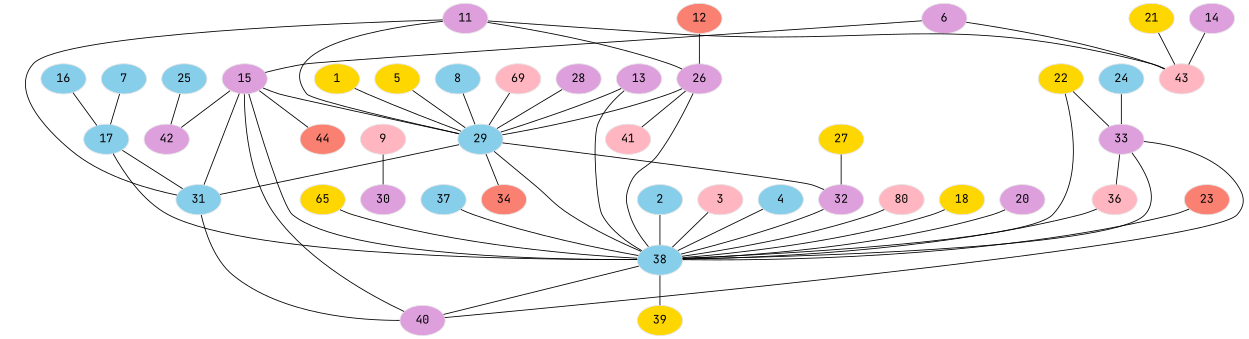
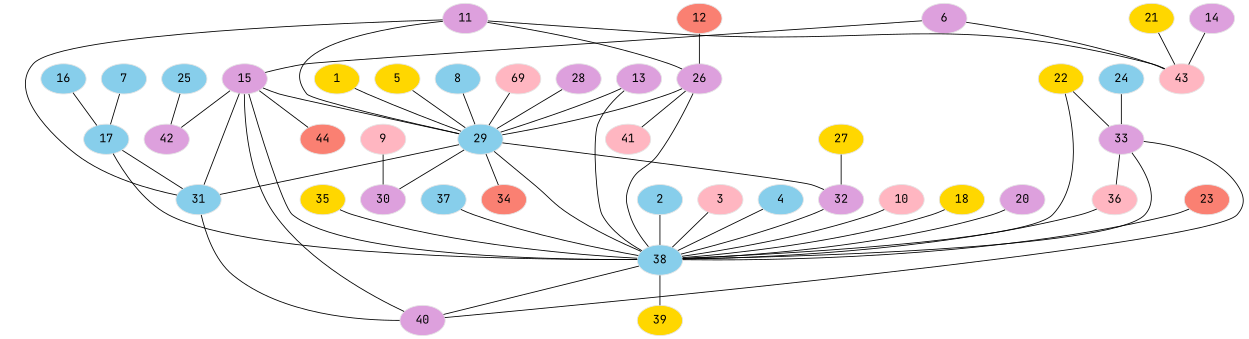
  graph {
    fontname="JetBrains Mono"
    node [color=gray90 fillcolor=plum fontname="JetBrains Mono" style=filled]
    edge [fontname="JetBrains Mono" weight=1.0]
    1 [fillcolor=gold]
    29 [fillcolor=skyblue]
    38 [fillcolor=skyblue]
    30
    31 [fillcolor=skyblue]
    32
    34 [fillcolor=salmon]
    2 [fillcolor=skyblue]
    40
    39 [fillcolor=gold]
    3 [fillcolor=lightpink]
    4 [fillcolor=skyblue]
    5 [fillcolor=gold]
    6
    15
    43 [fillcolor=lightpink]
    42
    44 [fillcolor=salmon]
    7 [fillcolor=skyblue]
    17 [fillcolor=skyblue]
    8 [fillcolor=skyblue]
    9 [fillcolor=lightpink]
-   10 [fillcolor=lightpink label=80]
+   10 [fillcolor=lightpink]
    11
    26
    41 [fillcolor=lightpink]
    12 [fillcolor=salmon]
    13
    14
    16 [fillcolor=skyblue]
    18 [fillcolor=gold]
    n32 [fillcolor=lightpink label=69]
    20
    21 [fillcolor=gold]
    22 [fillcolor=gold]
    33
    36 [fillcolor=lightpink]
    23 [fillcolor=salmon]
    24 [fillcolor=skyblue]
    25 [fillcolor=skyblue]
    27 [fillcolor=gold]
    28
-   35 [fillcolor=gold label=65]
+   35 [fillcolor=gold]
    37 [fillcolor=skyblue]
    1 -- 29
    29 -- 38 [weight=2.0]
+   29 -- 30
    29 -- 31 [weight=2.0]
    29 -- 32
    29 -- 34
    38 -- 40
    38 -- 39
    31 -- 40
    32 -- 38
    2 -- 38
    3 -- 38
    4 -- 38
    5 -- 29
    6 -- 15
    6 -- 43
    15 -- 29
    15 -- 38
    15 -- 31
    15 -- 40
    15 -- 42
    15 -- 44
    7 -- 17
    17 -- 38 [weight=2.0]
    17 -- 31 [weight=2.0]
    8 -- 29
    9 -- 30
    10 -- 38
    11 -- 29
    11 -- 31
    11 -- 43
    11 -- 26
    26 -- 29
    26 -- 38
    26 -- 41
    12 -- 26
    13 -- 29
    13 -- 38
    14 -- 43
    16 -- 17
    18 -- 38
    n32 -- 29
    20 -- 38
    21 -- 43
    22 -- 38
    22 -- 33
    33 -- 38
    33 -- 40
    33 -- 36
    36 -- 38
    23 -- 38
    24 -- 33
    25 -- 42
    27 -- 32
    28 -- 29
    35 -- 38
    37 -- 38
  }
